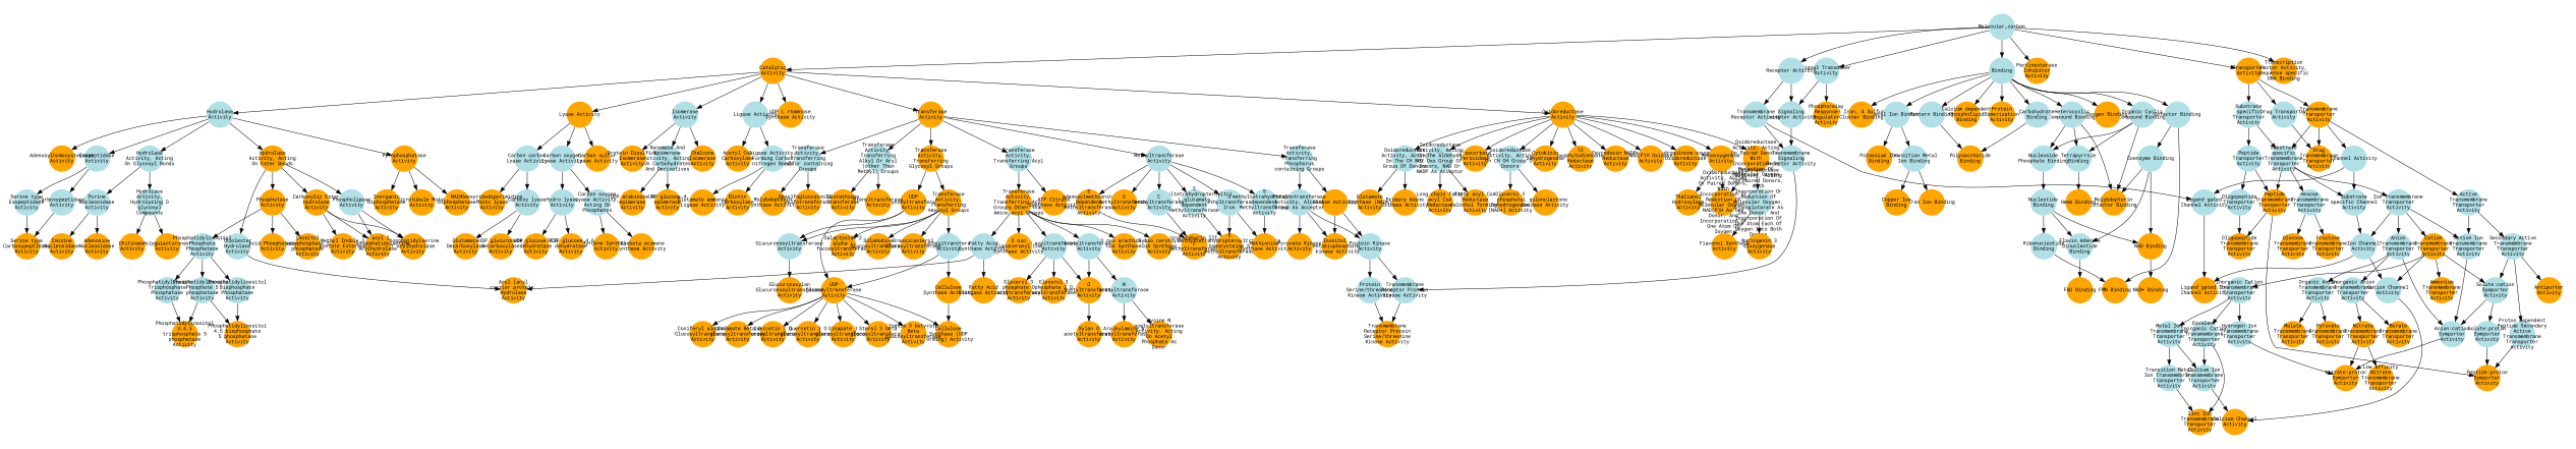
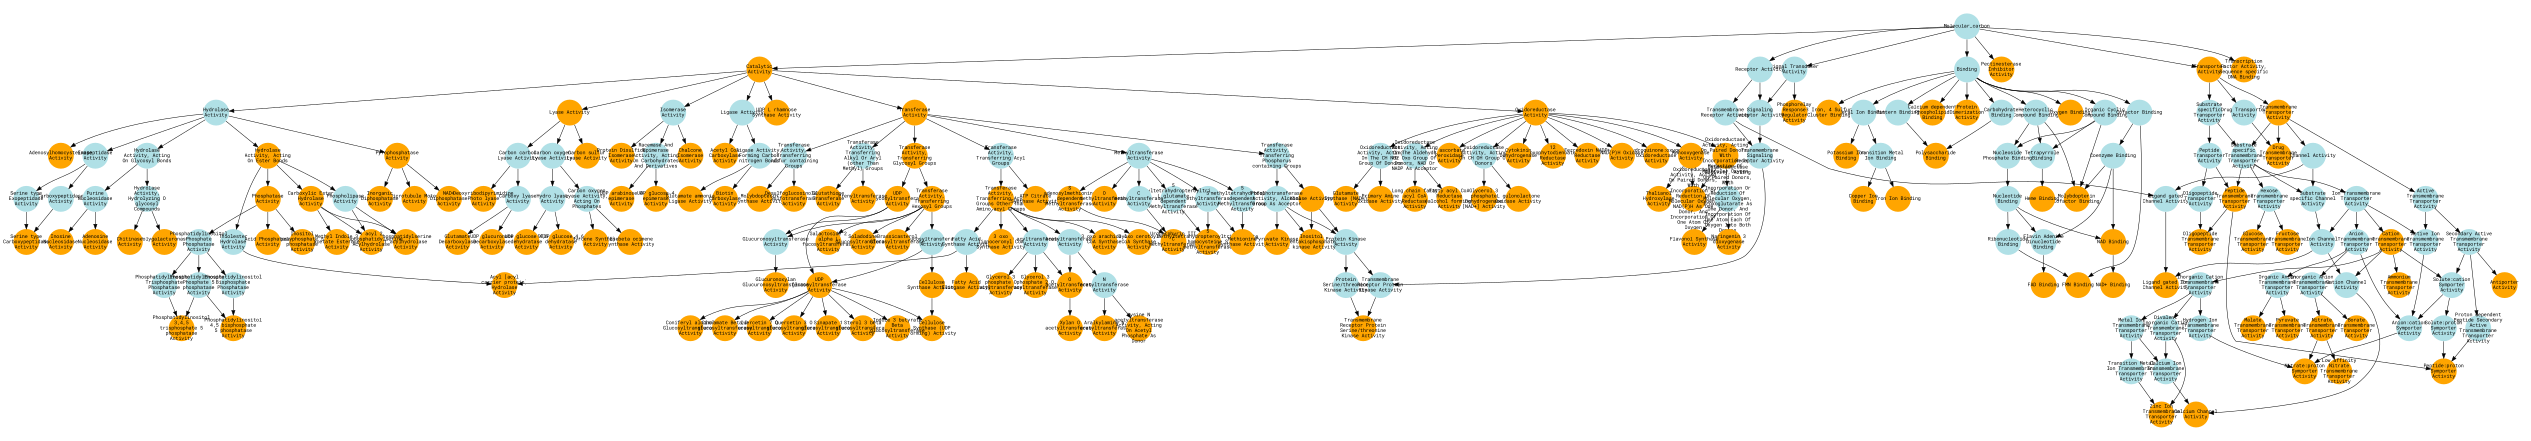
  digraph {
    fontname="Roboto Mono"
    node [color=transparent fillcolor=orange fixedsize=true fontname="Roboto Mono" fontsize=10 shape=circle style=filled]
    edge [color="#000000" fontname="Roboto Mono" lty=solid]
    n1 [fillcolor=powderblue label=Molecular_carbon width=0.75]
    n2 [label="Catalytic\nActivity" width=0.75]
    n3 [fillcolor=powderblue label=Binding width=0.75]
    n4 [label="Transporter\nActivity" width=0.75]
    n5 [fillcolor=powderblue label="Signal Transducer\nActivity" width=0.75]
    n6 [label="Pectinesterase\nInhibitor\nActivity" width=0.75]
    n7 [fillcolor=powderblue label="Receptor Activity" width=0.75]
    n8 [label="Transcription\nFactor Activity,\nSequence specific\nDNA Binding" width=0.75]
    n9 [label="Transferase\nActivity" width=0.75]
    n10 [label="Oxidoreductase\nActivity" width=0.75]
    n11 [fillcolor=powderblue label="Hydrolase\nActivity" width=0.75]
    n12 [label="Lyase Activity" width=0.75]
    n13 [fillcolor=powderblue label="Isomerase\nActivity" width=0.75]
    n14 [fillcolor=powderblue label="Ligase Activity" width=0.75]
    n15 [label="UDP L rhamnose\nSynthase Activity" width=0.75]
    n16 [fillcolor=powderblue label="Organic Cyclic\nCompound Binding" width=0.75]
    n17 [fillcolor=powderblue label="Heterocyclic\nCompound Binding" width=0.75]
    n18 [label="Oxygen Binding" width=0.75]
    n19 [fillcolor=powderblue label="Metal Ion Binding" width=0.75]
    n20 [label="3 Iron, 4 Sulfur\nCluster Binding" width=0.75]
    n21 [fillcolor=powderblue label="Cofactor Binding" width=0.75]
    n22 [fillcolor=powderblue label="Pattern Binding" width=0.75]
    n23 [fillcolor=powderblue label="Carbohydrate\nBinding" width=0.75]
    n24 [label="Calcium dependent\nPhospholipid\nBinding" width=0.75]
    n25 [label="Protein\nDimerization\nActivity" width=0.75]
    n26 [fillcolor=powderblue label="Substrate\nspecific\nTransporter\nActivity" width=0.75]
    n27 [label="Transmembrane\nTransporter\nActivity" width=0.75]
    n28 [fillcolor=powderblue label="Drug Transporter\nActivity" width=0.75]
    n29 [label="Phosphorelay\nResponse\nRegulator\nActivity" width=0.75]
    n30 [fillcolor=powderblue label="Signaling\nReceptor Activity" width=0.75]
    n31 [fillcolor=powderblue label="Transmembrane\nReceptor Activity" width=0.75]
    n32 [label="Transferase\nActivity,\nTransferring\nGlycosyl Groups" width=0.75]
    n33 [fillcolor=powderblue label="Transferase\nActivity,\nTransferring Acyl\nGroups" width=0.75]
    n34 [fillcolor=powderblue label="Methyltransferase\nActivity" width=0.75]
    n35 [fillcolor=powderblue label="Transferase\nActivity,\nTransferring\nPhosphorus\ncontaining Groups" width=0.75]
    n36 [fillcolor=powderblue label="Transferase\nActivity,\nTransferring\nSulfur containing\nGroups" width=0.75]
    n37 [fillcolor=powderblue label="Transferase\nActivity,\nTransferring\nAlkyl Or Aryl\n(other Than\nMethyl) Groups" width=0.75]
    n38 [label="Hydroquinone:oxygen\nOxidoreductase\nActivity" width=0.75]
    n39 [label="Monooxygenase\nActivity" width=0.75]
    n40 [fillcolor=powderblue label="Oxidoreductase\nActivity, Acting\nOn The CH NH2\nGroup Of Donors" width=0.75]
    n41 [label="Oxidoreductase\nActivity, Acting\nOn Paired Donors,\nWith\nIncorporation Or\nReduction Of\nMolecular Oxygen" width=0.75]
    n42 [fillcolor=powderblue label="Oxidoreductase\nActivity, Acting\nOn The Aldehyde\nOr Oxo Group Of\nDonors, NAD Or\nNADP As Acceptor" width=0.75]
    n43 [label="L ascorbate\nPeroxidase\nActivity" width=0.75]
    n44 [fillcolor=powderblue label="Oxidoreductase\nActivity, Acting\nOn CH OH Group Of\nDonors" width=0.75]
    n45 [label="Cytokinin\nDehydrogenase\nActivity" width=0.75]
    n46 [label="12\noxophytodienoate\nReductase\nActivity" width=0.75]
    n47 [label="Ferredoxin NADP+\nReductase\nActivity" width=0.75]
    n48 [label="NAD(P)H Oxidase\nActivity" width=0.75]
    n49 [fillcolor=powderblue label="Exopeptidase\nActivity" width=0.75]
    n50 [fillcolor=powderblue label="Hydrolase\nActivity, Acting\nOn Glycosyl Bonds" width=0.75]
    n51 [label="Hydrolase\nActivity, Acting\nOn Ester Bonds" width=0.75]
    n52 [label="Pyrophosphatase\nActivity" width=0.75]
    n53 [label="Adenosylhomocysteinase\nActivity" width=0.75]
    n54 [fillcolor=powderblue label="Carbon oxygen\nLyase Activity" width=0.75]
    n55 [label="Carbon sulfur\nLyase Activity" width=0.75]
    n56 [fillcolor=powderblue label="Carbon carbon\nLyase Activity" width=0.75]
    n57 [fillcolor=powderblue label="Racemase And\nEpimerase\nActivity, Acting\nOn Carbohydrates\nAnd Derivatives" width=0.75]
    n58 [label="Chalcone\nIsomerase\nActivity" width=0.75]
    n59 [label="Protein Disulfide\nIsomerase\nActivity" width=0.75]
    n60 [fillcolor=powderblue label="Ligase Activity,\nForming Carbon\nnitrogen Bonds" width=0.75]
    n61 [label="Acetyl CoA\nCarboxylase\nActivity" width=0.75]
    n62 [label="UDP\nglycosyltransferase\nActivity" width=0.75]
    n63 [label="Transferase\nActivity,\nTransferring\nHexosyl Groups" width=0.75]
    n64 [label="Transferase\nActivity,\nTransferring Acyl\nGroups Other Than\nAmino acyl Groups" width=0.75]
    n65 [label="ATP Citrate\nSynthase Activity" width=0.75]
    n66 [label="S\nadenosylmethionine\ndependent\nMethyltransferase\nActivity" width=0.75]
    n67 [label="O\nmethyltransferase\nActivity" width=0.75]
-   n68 [fillcolor=powderblue label="S\nmethyltransferase\nIron" width=0.75]
+   n68 [fillcolor=powderblue label="S\nmethyltransferase\nActivity" width=0.75]
    n69 [fillcolor=powderblue label="5\nmethyltetrahydropteroyltri\nL glutamate\ndependent\nMethyltransferase\nActivity" width=0.75]
    n70 [fillcolor=powderblue label="5\nmethyltetrahydrofolate\ndependent\nMethyltransferase\nActivity" width=0.75]
    n71 [fillcolor=powderblue label="C\nmethyltransferase\nActivity" width=0.75]
    n72 [label="Kinase Activity" width=0.75]
    n73 [fillcolor=powderblue label="Phosphotransferase\nActivity, Alcohol\nGroup As Acceptor" width=0.75]
    n74 [label="Molybdopterin\nSynthase Activity" width=0.75]
    n75 [label="Desulfoglucosinolate\nSulfotransferase\nActivity" width=0.75]
    n76 [label="Glutathione\nTransferase\nActivity" width=0.75]
    n77 [label="Prenyltransferase\nActivity" width=0.75]
    n78 [label="UDP\nglucosyltransferase\nActivity" width=0.75]
    n79 [fillcolor=powderblue label="Glucuronosyltransferase\nActivity" width=0.75]
    n80 [fillcolor=powderblue label="Glucosyltransferase\nActivity" width=0.75]
    n81 [label="Galactoside 2\nalpha L\nfucosyltransferase\nActivity" width=0.75]
    n82 [label="Soladodine\nGlucosyltransferase\nActivity" width=0.75]
    n83 [label="Brassicasterol\nGlucosyltransferase\nActivity" width=0.75]
    n84 [label="Thalianol\nHydroxylase\nActivity" width=0.75]
    n85 [label="Oxidoreductase\nActivity, Acting\nOn Paired Donors,\nWith\nIncorporation Or\nReduction Of\nMolecular Oxygen,\nNAD(P)H As One\nDonor, And\nIncorporation Of\nOne Atom Of\nOxygen" width=0.75]
    n86 [label="Glutamate\nSynthase (NADH)\nActivity" width=0.75]
    n87 [label="Primary Amine\nOxidase Activity" width=0.75]
    n88 [fillcolor=powderblue label="Oxidoreductase\nActivity, Acting\nOn Paired Donors,\nWith\nIncorporation Or\nReduction Of\nMolecular Oxygen,\n2 oxoglutarate As\nOne Donor, And\nIncorporation Of\nOne Atom Each Of\nOxygen Into Both\nDonors" width=0.75]
    n89 [label="Long chain fatty\nacyl CoA\nReductase\nActivity" width=0.75]
    n90 [label="Fatty acyl CoA\nReductase\n(alcohol forming)\nActivity" width=0.75]
    n91 [label="Glycerol 3\nphosphate\nDehydrogenase\n[NAD+] Activity" width=0.75]
    n92 [label="L gulonolactone\nOxidase Activity" width=0.75]
    n93 [fillcolor=powderblue label="Carboxypeptidase\nActivity" width=0.75]
    n94 [fillcolor=powderblue label="Serine type\nExopeptidase\nActivity" width=0.75]
    n95 [fillcolor=powderblue label="Hydrolase\nActivity,\nHydrolyzing O\nglycosyl\nCompounds" width=0.75]
    n96 [fillcolor=powderblue label="Purine\nNucleosidase\nActivity" width=0.75]
    n97 [label="Phosphatase\nActivity" width=0.75]
    n98 [label="Carboxylic Ester\nHydrolase\nActivity" width=0.75]
    n99 [fillcolor=powderblue label="Thiolester\nHydrolase\nActivity" width=0.75]
    n100 [fillcolor=powderblue label="Phospholipase\nActivity" width=0.75]
    n101 [label="Microtubule Motor\nActivity" width=0.75]
    n102 [label="NAD+\nDiphosphatase\nActivity" width=0.75]
    n103 [label="Inorganic\nDiphosphatase\nActivity" width=0.75]
    n104 [label="Serine type\nCarboxypeptidase\nActivity" width=0.75]
    n105 [fillcolor=powderblue label="Tetrapyrrole\nBinding" width=0.75]
    n106 [fillcolor=powderblue label="Nucleoside\nPhosphate Binding" width=0.75]
    n107 [label="Molybdopterin\nCofactor Binding" width=0.75]
    n108 [fillcolor=powderblue label="Transition Metal\nIon Binding" width=0.75]
    n109 [label="Potassium Ion\nBinding" width=0.75]
    n110 [fillcolor=powderblue label="Coenzyme Binding" width=0.75]
    n111 [label="FMN Binding" width=0.75]
    n112 [label="Polysaccharide\nBinding" width=0.75]
    n113 [label="Heme Binding" width=0.75]
    n114 [fillcolor=powderblue label="Nucleotide\nBinding" width=0.75]
    n115 [label="Quercetin 7 O\nglucosyltransferase\nActivity" width=0.75]
    n116 [label="Quercetin 3 O\nglucosyltransferase\nActivity" width=0.75]
    n117 [label="Cellulose\nSynthase (UDP\nforming) Activity" width=0.75]
    n118 [label="Sinapate 1\nglucosyltransferase\nActivity" width=0.75]
    n119 [label="Sterol 3 beta\nglucosyltransferase\nActivity" width=0.75]
    n120 [label="Indole 3 butyrate\nBeta\nglucosyltransferase\nActivity" width=0.75]
    n121 [label="Coniferyl alcohol\nGlucosyltransferase\nActivity" width=0.75]
    n122 [label="Cinnamate Beta D\nglucosyltransferase\nActivity" width=0.75]
    n123 [label="Glucuronoxylan\nGlucuronosyltransferase\nActivity" width=0.75]
    n124 [label="Cellulose\nSynthase Activity" width=0.75]
    n125 [label="Iron Ion Binding" width=0.75]
    n126 [label="Copper Ion\nBinding" width=0.75]
    n127 [fillcolor=powderblue label="Peptide\nTransporter\nActivity" width=0.75]
    n128 [fillcolor=powderblue label="Substrate\nspecific\nTransmembrane\nTransporter\nActivity" width=0.75]
    n129 [fillcolor=powderblue label="Active\nTransmembrane\nTransporter\nActivity" width=0.75]
    n130 [label="Drug\nTransmembrane\nTransporter\nActivity" width=0.75]
    n131 [fillcolor=powderblue label="Channel Activity" width=0.75]
    n132 [fillcolor=powderblue label="Oligopeptide\nTransporter\nActivity" width=0.75]
    n133 [label="Peptide\nTransmembrane\nTransporter\nActivity" width=0.75]
    n134 [fillcolor=powderblue label="Ion Transmembrane\nTransporter\nActivity" width=0.75]
    n135 [fillcolor=powderblue label="Hexose\nTransmembrane\nTransporter\nActivity" width=0.75]
    n136 [fillcolor=powderblue label="Substrate\nspecific Channel\nActivity" width=0.75]
    n137 [label="Oligopeptide\nTransmembrane\nTransporter\nActivity" width=0.75]
    n138 [label="Peptide:proton\nSymporter\nActivity" width=0.75]
    n139 [fillcolor=powderblue label="Active Ion\nTransmembrane\nTransporter\nActivity" width=0.75]
    n140 [fillcolor=powderblue label="Secondary Active\nTransmembrane\nTransporter\nActivity" width=0.75]
    n141 [fillcolor=powderblue label="Ligand gated\nChannel Activity" width=0.75]
    n142 [label="Cation\nTransmembrane\nTransporter\nActivity" width=0.75]
    n143 [fillcolor=powderblue label="Anion\nTransmembrane\nTransporter\nActivity" width=0.75]
    n144 [fillcolor=powderblue label="Ion Channel\nActivity" width=0.75]
    n145 [label="Fructose\nTransmembrane\nTransporter\nActivity" width=0.75]
    n146 [label="Glucose\nTransmembrane\nTransporter\nActivity" width=0.75]
    n147 [fillcolor=powderblue label="O acyltransferase\nActivity" width=0.75]
    n148 [fillcolor=powderblue label="Fatty Acid\nSynthase Activity" width=0.75]
    n149 [fillcolor=powderblue label="Acetyltransferase\nActivity" width=0.75]
    n150 [label="3 oxo arachidoyl\nCoA Synthase\nActivity" width=0.75]
    n151 [label="3 oxo cerotoyl\nCoA Synthase\nActivity" width=0.75]
    n152 [label="3 oxo\nlignoceronyl CoA\nSynthase Activity" width=0.75]
    n153 [label="Glycerol 3\nphosphate 2 O\nacyltransferase\nActivity" width=0.75]
    n154 [label="Glycerol 3\nphosphate O\nacyltransferase\nActivity" width=0.75]
    n155 [label="O\nacetyltransferase\nActivity" width=0.75]
    n156 [label="Acyl [acyl\ncarrier protein]\nHydrolase\nActivity" width=0.75]
    n157 [label="Fatty Acid\nElongase Activity" width=0.75]
    n158 [fillcolor=powderblue label="N\nacetyltransferase\nActivity" width=0.75]
    n159 [label="Xylan O\nacetyltransferase\nActivity" width=0.75]
    n160 [fillcolor=powderblue label="Solute:cation\nSymporter\nActivity" width=0.75]
    n161 [fillcolor=powderblue label="Inorganic Cation\nTransmembrane\nTransporter\nActivity" width=0.75]
    n162 [label="Ammonium\nTransmembrane\nTransporter\nActivity" width=0.75]
    n163 [fillcolor=powderblue label="Cation Channel\nActivity" width=0.75]
    n164 [fillcolor=powderblue label="Anion:cation\nSymporter\nActivity" width=0.75]
    n165 [fillcolor=powderblue label="Inorganic Anion\nTransmembrane\nTransporter\nActivity" width=0.75]
    n166 [fillcolor=powderblue label="Organic Anion\nTransmembrane\nTransporter\nActivity" width=0.75]
    n167 [label="Ligand gated Ion\nChannel Activity" width=0.75]
    n168 [fillcolor=powderblue label="Solute:proton\nSymporter\nActivity" width=0.75]
    n169 [fillcolor=powderblue label="Metal Ion\nTransmembrane\nTransporter\nActivity" width=0.75]
    n170 [fillcolor=powderblue label="Divalent\nInorganic Cation\nTransmembrane\nTransporter\nActivity" width=0.75]
    n171 [fillcolor=powderblue label="Hydrogen Ion\nTransmembrane\nTransporter\nActivity" width=0.75]
    n172 [label="Calcium Channel\nActivity" width=0.75]
    n173 [fillcolor=powderblue label="Proton dependent\nPeptide Secondary\nActive\nTransmembrane\nTransporter\nActivity" width=0.75]
    n174 [label="Antiporter\nActivity" width=0.75]
    n175 [label="Nitrate:proton\nSymporter\nActivity" width=0.75]
    n176 [label="Uroporphyrin III\nC\nmethyltransferase\nActivity" width=0.75]
    n177 [label="5\nmethyltetrahydropteroyltriglutamate\nhomocysteine S\nmethyltransferase\nActivity" width=0.75]
    n178 [label="Methionine\nSynthase Activity" width=0.75]
    n179 [label="Polygalacturonase\nActivity" width=0.75]
    n180 [label="Chitinase\nActivity" width=0.75]
    n181 [label="Adenosine\nNucleosidase\nActivity" width=0.75]
    n182 [label="Inosine\nNucleosidase\nActivity" width=0.75]
    n183 [fillcolor=powderblue label="Carbon oxygen\nLyase Activity,\nActing On\nPhosphates" width=0.75]
    n184 [fillcolor=powderblue label="Hydro lyase\nActivity" width=0.75]
    n185 [fillcolor=powderblue label="Carboxy lyase\nActivity" width=0.75]
    n186 [label="Deoxyribodipyrimidine\nPhoto lyase\nActivity" width=0.75]
    n187 [label="(E) beta ocimene\nSynthase Activity" width=0.75]
    n188 [label="Myrcene Synthase\nActivity" width=0.75]
    n189 [label="DTDP glucose 4,6\ndehydratase\nActivity" width=0.75]
    n190 [label="UDP glucose 4,6\ndehydratase\nActivity" width=0.75]
    n191 [fillcolor=powderblue label="Phosphatidylinositol\nPhosphate\nPhosphatase\nActivity" width=0.75]
    n192 [label="Acid Phosphatase\nActivity" width=0.75]
    n193 [label="Inositol\npolyphosphate 5\nphosphatase\nActivity" width=0.75]
    n194 [label="Phosphatidylserine\n1 acylhydrolase\nActivity" width=0.75]
    n195 [label="1 acyl 2\nlysophosphatidylserine\nAcylhydrolase\nActivity" width=0.75]
    n196 [label="Methyl Indole 3\nacetate Esterase\nActivity" width=0.75]
    n197 [fillcolor=powderblue label="Phosphatidylinositol\nTrisphosphate\nPhosphatase\nActivity" width=0.75]
    n198 [fillcolor=powderblue label="Phosphatidylinositol\nPhosphate 5\nphosphatase\nActivity" width=0.75]
    n199 [fillcolor=powderblue label="Phosphatidylinositol\nBisphosphate\nPhosphatase\nActivity" width=0.75]
    n200 [label="Phosphatidylinositol\n3,4,5\ntrisphosphate 5\nphosphatase\nActivity" width=0.75]
    n201 [label="Phosphatidylinositol\n4,5 bisphosphate\n5 phosphatase\nActivity" width=0.75]
    n202 [label="Naringenin 3\ndioxygenase\nActivity" width=0.75]
    n203 [label="Flavonol Synthase\nActivity" width=0.75]
    n204 [label="UDP glucose 4\nepimerase\nActivity" width=0.75]
    n205 [label="UDP arabinose 4\nepimerase\nActivity" width=0.75]
    n206 [fillcolor=powderblue label="Protein Kinase\nActivity" width=0.75]
    n207 [label="Inositol\nPentakisphosphate\n2 kinase Activity" width=0.75]
    n208 [label="Pyruvate Kinase\nActivity" width=0.75]
    n209 [fillcolor=powderblue label="Protein\nSerine/threonine\nKinase Activity" width=0.75]
    n210 [fillcolor=powderblue label="Transmembrane\nReceptor Protein\nKinase Activity" width=0.75]
    n211 [label="Transmembrane\nReceptor Protein\nSerine/threonine\nKinase Activity" width=0.75]
    n212 [label="Nitrate\nTransmembrane\nTransporter\nActivity" width=0.75]
    n213 [label="Borate\nTransmembrane\nTransporter\nActivity" width=0.75]
    n214 [label="Pyruvate\nTransmembrane\nTransporter\nActivity" width=0.75]
    n215 [label="Malate\nTransmembrane\nTransporter\nActivity" width=0.75]
    n216 [label="Low affinity\nNitrate\nTransmembrane\nTransporter\nActivity" width=0.75]
    n217 [label="NAD Binding" width=0.75]
    n218 [fillcolor=powderblue label="Flavin Adenine\nDinucleotide\nBinding" width=0.75]
    n219 [fillcolor=powderblue label="Ribonucleotide\nBinding" width=0.75]
    n220 [label="NAD+ Binding" width=0.75]
    n221 [label="FAD Binding" width=0.75]
    n222 [label="Aralkylamine N\nacetyltransferase\nActivity" width=0.75]
    n223 [label="Lysine N\nacetyltransferase\nActivity, Acting\nOn Acetyl\nPhosphate As\nDonor" width=0.75]
    n224 [label="UDP glucuronate\nDecarboxylase\nActivity" width=0.75]
    n225 [label="Glutamate\nDecarboxylase\nActivity" width=0.75]
    n226 [fillcolor=powderblue label="Transmembrane\nSignaling\nReceptor Activity" width=0.75]
    n227 [fillcolor=powderblue label="Transition Metal\nIon Transmembrane\nTransporter\nActivity" width=0.75]
    n228 [fillcolor=powderblue label="Calcium Ion\nTransmembrane\nTransporter\nActivity" width=0.75]
    n229 [label="Zinc Ion\nTransmembrane\nTransporter\nActivity" width=0.75]
    n230 [label="Biotin\nCarboxylase\nActivity" width=0.75]
    n231 [label="Glutamate ammonia\nLigase Activity" width=0.75]
    n1 -> n2
    n1 -> n3
    n1 -> n4
    n1 -> n5
    n1 -> n6
    n1 -> n7
    n1 -> n8
    n2 -> n9
    n2 -> n10
    n2 -> n11
    n2 -> n12
    n2 -> n13
    n2 -> n14
    n2 -> n15
    n3 -> n16
    n3 -> n17
    n3 -> n18
    n3 -> n19
    n3 -> n20
    n3 -> n21
    n3 -> n22
    n3 -> n23
    n3 -> n24
    n3 -> n25
    n4 -> n26
    n4 -> n27
    n4 -> n28
    n5 -> n29
    n5 -> n30
    n7 -> n30
    n7 -> n31
    n9 -> n32
    n9 -> n33
    n9 -> n34
    n9 -> n35
    n9 -> n36
    n9 -> n37
    n10 -> n38
    n10 -> n39
    n10 -> n40
    n10 -> n41
    n10 -> n42
    n10 -> n43
    n10 -> n44
    n10 -> n45
    n10 -> n46
    n10 -> n47
    n10 -> n48
    n11 -> n49
    n11 -> n50
    n11 -> n51
    n11 -> n52
    n11 -> n53
    n12 -> n54
    n12 -> n55
    n12 -> n56
    n13 -> n57
    n13 -> n58
    n13 -> n59
    n14 -> n60
    n14 -> n61
    n16 -> n105
    n16 -> n106
    n16 -> n107
    n17 -> n105
    n17 -> n106
    n17 -> n107
    n19 -> n108
    n19 -> n109
    n21 -> n110
    n21 -> n111
    n22 -> n112
    n23 -> n112
    n26 -> n127
    n26 -> n128
    n27 -> n128
    n27 -> n129
    n27 -> n130
    n27 -> n131
    n28 -> n130
    n30 -> n226
    n31 -> n141
    n31 -> n226
    n32 -> n62
    n32 -> n63
    n33 -> n64
    n33 -> n65
    n34 -> n66
    n34 -> n67
    n34 -> n68
    n34 -> n69
    n34 -> n70
    n34 -> n71
    n35 -> n72
    n35 -> n73
    n36 -> n74
    n36 -> n75
    n37 -> n76
    n37 -> n77
    n39 -> n84
    n39 -> n85
    n40 -> n86
    n40 -> n87
    n41 -> n85
    n41 -> n88
    n42 -> n89
    n42 -> n90
    n44 -> n91
    n44 -> n92
    n49 -> n93
    n49 -> n94
    n50 -> n95
    n50 -> n96
    n51 -> n97
    n51 -> n98
    n51 -> n99
    n51 -> n100
    n52 -> n101
    n52 -> n102
    n52 -> n103
    n54 -> n183
    n54 -> n184
    n56 -> n185
    n56 -> n186
    n57 -> n204
    n57 -> n205
    n60 -> n230
    n60 -> n231
    n62 -> n78
    n62 -> n79
    n63 -> n79
    n63 -> n80
    n63 -> n81
    n63 -> n82
    n63 -> n83
    n64 -> n147
    n64 -> n148
    n64 -> n149
    n64 -> n150
    n64 -> n151
    n64 -> n152
    n66 -> n176
    n68 -> n177
    n68 -> n178
    n69 -> n177
    n70 -> n178
    n71 -> n176
    n72 -> n206
    n72 -> n207
    n73 -> n206
    n73 -> n207
    n73 -> n208
    n78 -> n115
    n78 -> n116
    n78 -> n117
    n78 -> n118
    n78 -> n119
    n78 -> n120
    n78 -> n121
    n78 -> n122
    n79 -> n123
    n80 -> n78
    n80 -> n124
    n88 -> n202
    n88 -> n203
    n93 -> n104
    n94 -> n104
    n95 -> n179
    n95 -> n180
    n96 -> n181
    n96 -> n182
    n97 -> n191
    n97 -> n192
    n97 -> n193
    n98 -> n194
    n98 -> n195
    n98 -> n196
    n99 -> n156
    n100 -> n194
    n100 -> n195
    n105 -> n113
    n106 -> n114
    n108 -> n125
    n108 -> n126
    n110 -> n107
    n110 -> n217
    n110 -> n218
    n114 -> n217
    n114 -> n218
    n114 -> n219
    n124 -> n117
    n127 -> n132
    n127 -> n133
    n128 -> n133
    n128 -> n134
    n128 -> n135
    n128 -> n136
    n129 -> n139
    n129 -> n140
    n131 -> n136
    n131 -> n141
    n132 -> n137
    n133 -> n137
    n133 -> n138
    n134 -> n139
    n134 -> n142
    n134 -> n143
    n134 -> n144
    n135 -> n145
    n135 -> n146
    n136 -> n144
    n139 -> n164
    n140 -> n160
    n140 -> n173
    n140 -> n174
    n141 -> n167
    n142 -> n160
    n142 -> n161
    n142 -> n162
    n142 -> n163
    n143 -> n164
    n143 -> n165
    n143 -> n166
    n144 -> n163
    n144 -> n167
    n147 -> n153
    n147 -> n154
    n147 -> n155
    n148 -> n156
    n148 -> n157
    n149 -> n155
    n149 -> n158
    n155 -> n159
    n158 -> n222
    n158 -> n223
    n160 -> n164
    n160 -> n168
    n161 -> n169
    n161 -> n170
    n161 -> n171
    n163 -> n172
    n164 -> n175
    n165 -> n212
    n165 -> n213
    n166 -> n214
    n166 -> n215
    n168 -> n138
    n169 -> n227
    n169 -> n228
    n170 -> n228
    n170 -> n229
    n171 -> n175
    n173 -> n138
    n183 -> n187
    n183 -> n188
    n184 -> n189
    n184 -> n190
    n185 -> n224
    n185 -> n225
    n191 -> n197
    n191 -> n198
    n191 -> n199
    n197 -> n200
    n198 -> n200
    n198 -> n201
    n199 -> n201
    n206 -> n209
    n206 -> n210
    n209 -> n211
    n210 -> n211
    n212 -> n175
    n212 -> n216
    n217 -> n220
    n218 -> n221
    n219 -> n111
    n226 -> n210
    n227 -> n229
    n228 -> n172
  }
